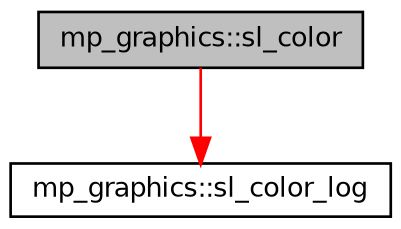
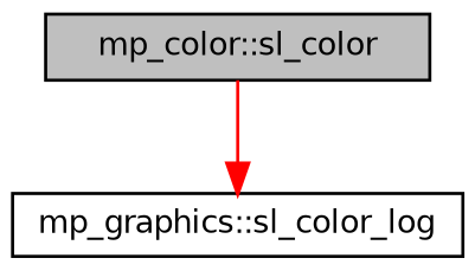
  digraph {
    rankdir=TB
    node [color=black fontname=Helvetica fontsize=10 shape=record style=filled]
-   n1 [fillcolor=grey75 fontcolor=black height=0.2 label="mp_graphics::sl_color" width=0.4]
+   n1 [fillcolor=grey75 fontcolor=black height=0.2 label="mp_color::sl_color" width=0.4]
    n2 [fillcolor=white height=0.2 label="mp_graphics::sl_color_log" width=0.4]
    n1 -> n2 [color=red fontname=Helvetica fontsize=10 labelfontname=Helvetica labelfontsize=10 style=solid]
  }
